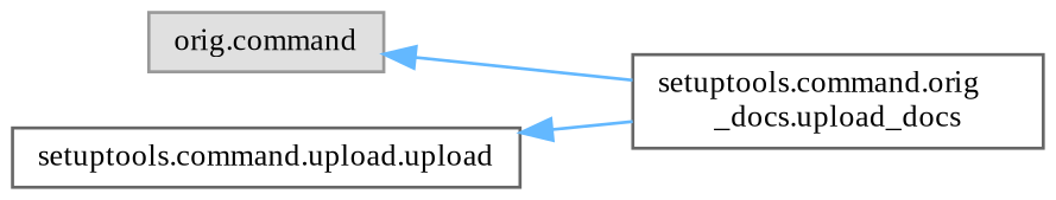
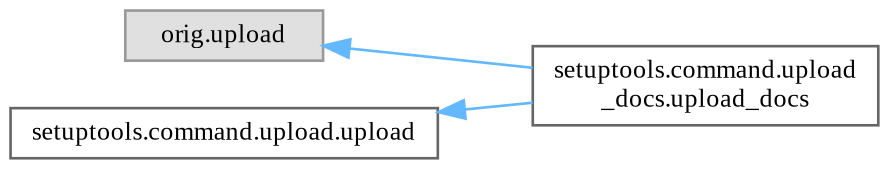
  digraph {
    fontname="Liberation Serif"
    rankdir=LR
    node [color=grey40 fillcolor=white fontname="Liberation Serif" fontsize=10 shape=box style=filled]
    edge [color=steelblue1 dir=back fontname="Liberation Serif" fontsize=10 labelfontname=Helvetica labelfontsize=10 style=solid]
-   n1 [color=grey60 fillcolor="#E0E0E0" height=0.2 label="orig.command" width=0.4]
-   n2 [height=0.2 label="setuptools.command.orig\l_docs.upload_docs" width=0.4]
+   n1 [color=grey60 fillcolor="#E0E0E0" height=0.2 label="orig.upload" width=0.4]
+   n2 [height=0.2 label="setuptools.command.upload\l_docs.upload_docs" width=0.4]
    n3 [height=0.2 label="setuptools.command.upload.upload" width=0.4]
    n1 -> n2
    n3 -> n2
  }
